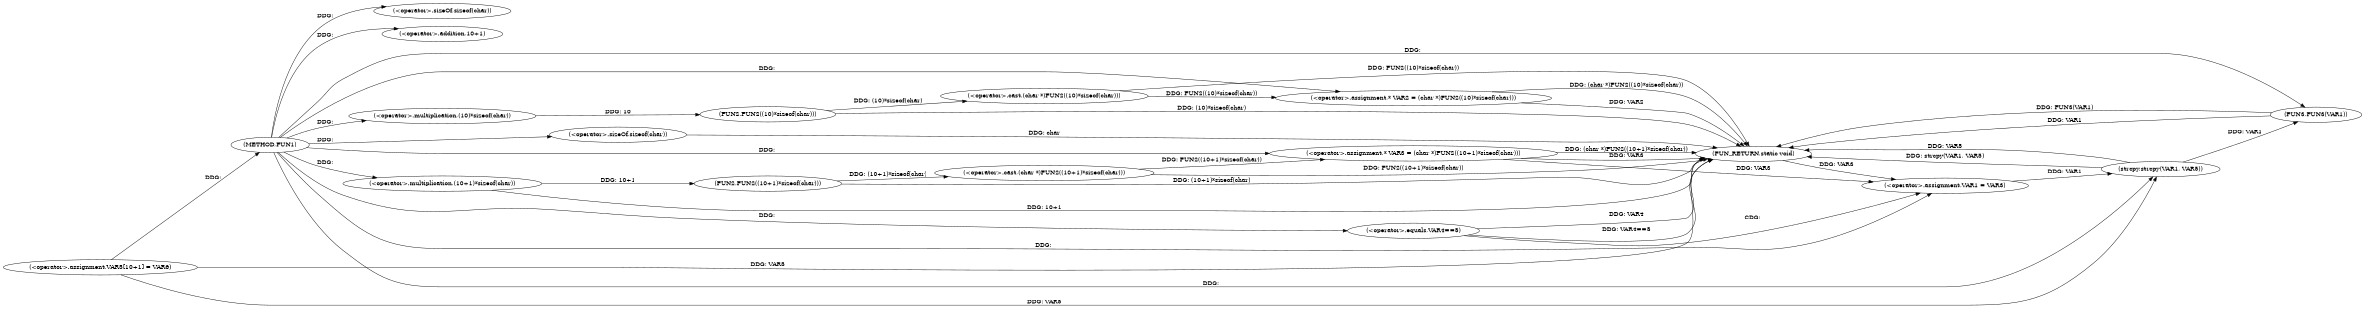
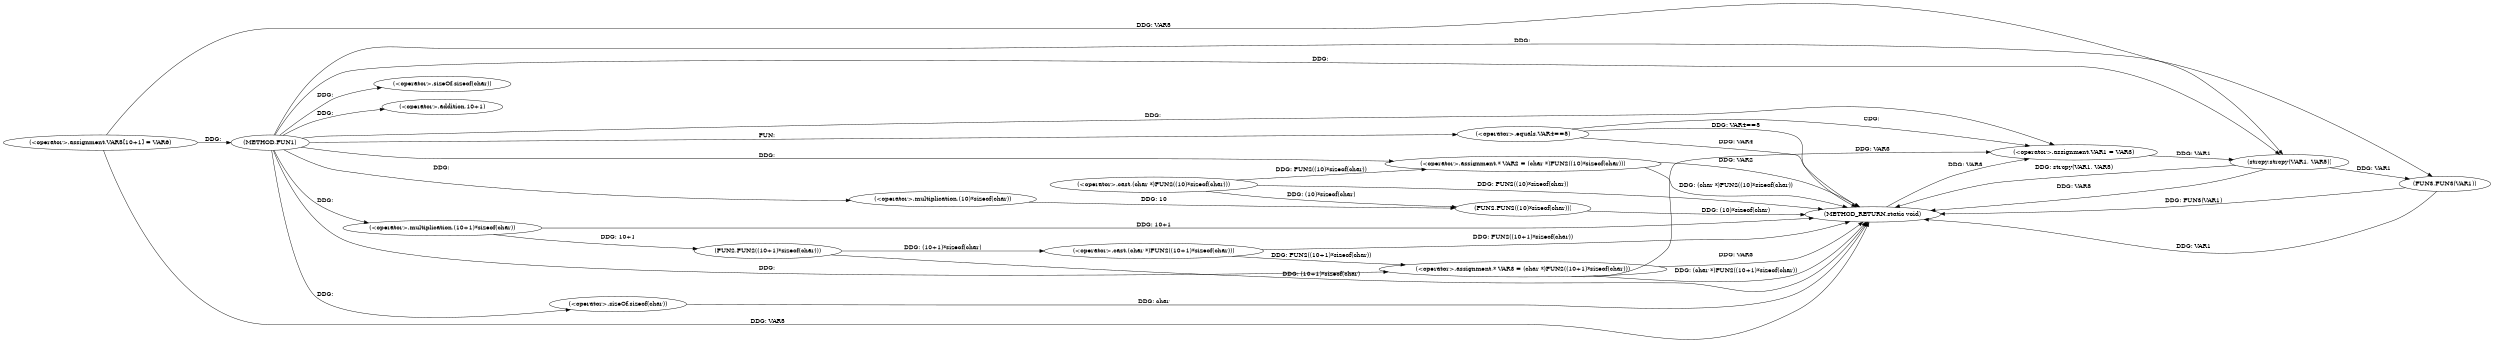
  digraph {
    rankdir=LR
    n1 [label="(METHOD,FUN1)"]
    n2 [label="(<operator>.assignment,* VAR2 = (char *)FUN2((10)*sizeof(char)))"]
    n3 [label="(<operator>.multiplication,(10)*sizeof(char))"]
    n4 [label="(<operator>.sizeOf,sizeof(char))"]
    n5 [label="(<operator>.assignment,* VAR3 = (char *)FUN2((10+1)*sizeof(char)))"]
    n6 [label="(<operator>.multiplication,(10+1)*sizeof(char))"]
    n7 [label="(<operator>.addition,10+1)"]
    n8 [label="(<operator>.sizeOf,sizeof(char))"]
    n9 [label="(<operator>.equals,VAR4==5)"]
    n10 [label="(<operator>.assignment,VAR1 = VAR3)"]
    n11 [label="(strcpy,strcpy(VAR1, VAR5))"]
    n12 [label="(FUN3,FUN3(VAR1))"]
-   n13 [label="(FUN_RETURN,static void)"]
+   n13 [label="(METHOD_RETURN,static void)"]
    n14 [label="(FUN2,FUN2((10)*sizeof(char)))"]
    n15 [label="(FUN2,FUN2((10+1)*sizeof(char)))"]
    n16 [label="(<operator>.assignment,VAR5[10+1] = VAR6)"]
    n17 [label="(<operator>.cast,(char *)FUN2((10)*sizeof(char)))"]
    n18 [label="(<operator>.cast,(char *)FUN2((10+1)*sizeof(char)))"]
    n1 -> n2 [label="DDG: "]
    n1 -> n3 [label="DDG: "]
    n1 -> n4 [label="DDG: "]
    n1 -> n5 [label="DDG: "]
    n1 -> n6 [label="DDG: "]
    n1 -> n7 [label="DDG: "]
    n1 -> n8 [label="DDG: "]
-   n1 -> n9 [label="DDG: "]
+   n1 -> n9 [label="FUN: "]
    n1 -> n10 [label="DDG: "]
    n1 -> n11 [label="DDG: "]
    n1 -> n12 [label="DDG: "]
    n2 -> n13 [label="DDG: VAR2"]
    n2 -> n13 [label="DDG: (char *)FUN2((10)*sizeof(char))"]
    n3 -> n14 [label="DDG: 10"]
    n5 -> n10 [label="DDG: VAR3"]
    n5 -> n13 [label="DDG: VAR3"]
    n5 -> n13 [label="DDG: (char *)FUN2((10+1)*sizeof(char))"]
    n6 -> n13 [label="DDG: 10+1"]
    n6 -> n15 [label="DDG: 10+1"]
    n8 -> n13 [label="DDG: char"]
    n9 -> n10 [label="CDG: "]
    n9 -> n13 [label="DDG: VAR4"]
    n9 -> n13 [label="DDG: VAR4==5"]
    n10 -> n11 [label="DDG: VAR1"]
    n11 -> n12 [label="DDG: VAR1"]
    n11 -> n13 [label="DDG: VAR5"]
    n11 -> n13 [label="DDG: strcpy(VAR1, VAR5)"]
    n12 -> n13 [label="DDG: VAR1"]
    n12 -> n13 [label="DDG: FUN3(VAR1)"]
    n13 -> n10 [label="DDG: VAR3"]
    n14 -> n13 [label="DDG: (10)*sizeof(char)"]
-   n14 -> n17 [label="DDG: (10)*sizeof(char)"]
+   n17 -> n14 [label="DDG: (10)*sizeof(char)"]
    n15 -> n13 [label="DDG: (10+1)*sizeof(char)"]
    n15 -> n18 [label="DDG: (10+1)*sizeof(char)"]
    n16 -> n1 [label="DDG: "]
    n16 -> n11 [label="DDG: VAR5"]
    n16 -> n13 [label="DDG: VAR5"]
    n17 -> n2 [label="DDG: FUN2((10)*sizeof(char))"]
    n17 -> n13 [label="DDG: FUN2((10)*sizeof(char))"]
    n18 -> n5 [label="DDG: FUN2((10+1)*sizeof(char))"]
    n18 -> n13 [label="DDG: FUN2((10+1)*sizeof(char))"]
  }
